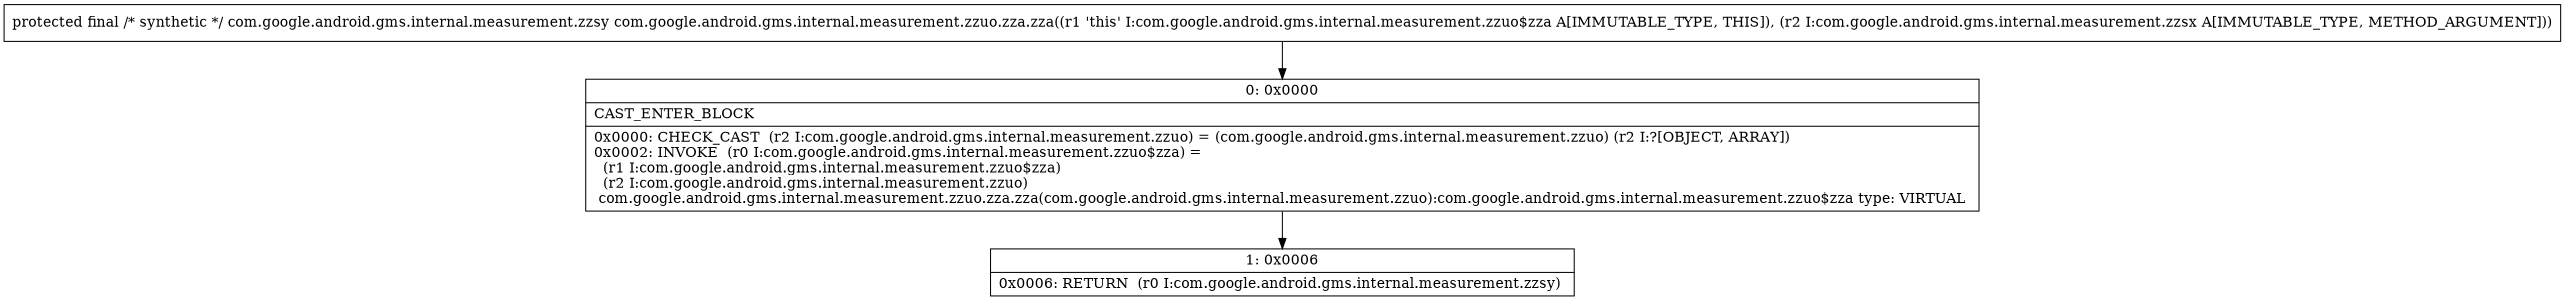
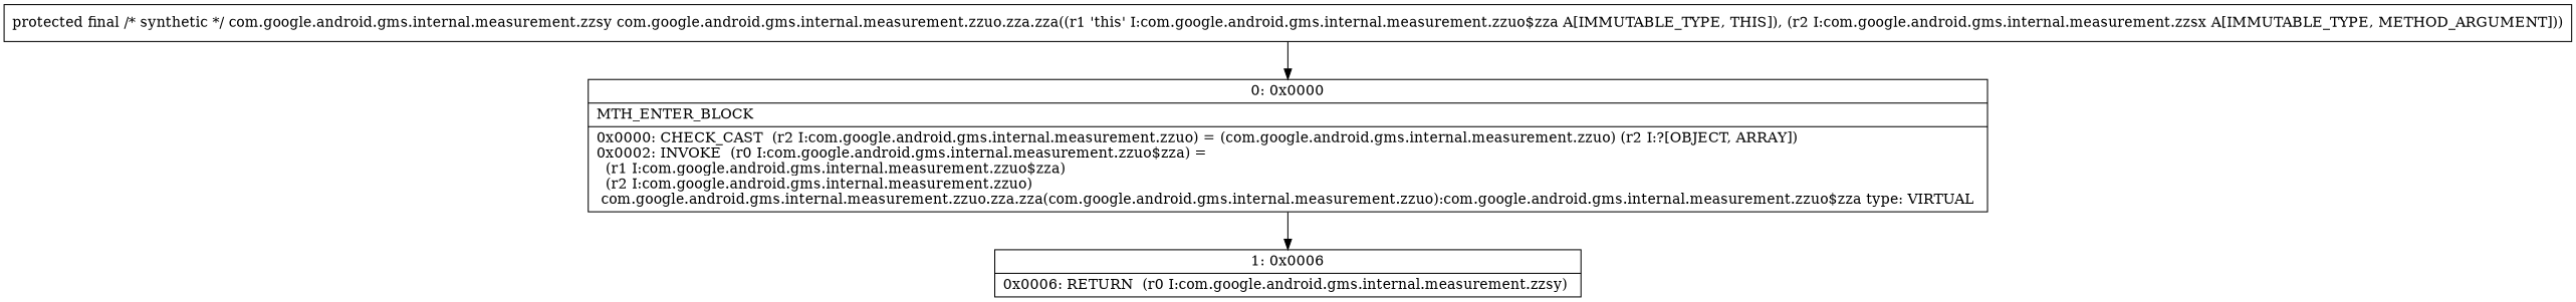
  digraph {
    node [shape=record]
-   n1 [label="{0\:\ 0x0000|CAST_ENTER_BLOCK\l|0x0000: CHECK_CAST  (r2 I:com.google.android.gms.internal.measurement.zzuo) = (com.google.android.gms.internal.measurement.zzuo) (r2 I:?[OBJECT, ARRAY]) \l0x0002: INVOKE  (r0 I:com.google.android.gms.internal.measurement.zzuo$zza) = \l  (r1 I:com.google.android.gms.internal.measurement.zzuo$zza)\l  (r2 I:com.google.android.gms.internal.measurement.zzuo)\l com.google.android.gms.internal.measurement.zzuo.zza.zza(com.google.android.gms.internal.measurement.zzuo):com.google.android.gms.internal.measurement.zzuo$zza type: VIRTUAL \l}"]
+   n1 [label="{0\:\ 0x0000|MTH_ENTER_BLOCK\l|0x0000: CHECK_CAST  (r2 I:com.google.android.gms.internal.measurement.zzuo) = (com.google.android.gms.internal.measurement.zzuo) (r2 I:?[OBJECT, ARRAY]) \l0x0002: INVOKE  (r0 I:com.google.android.gms.internal.measurement.zzuo$zza) = \l  (r1 I:com.google.android.gms.internal.measurement.zzuo$zza)\l  (r2 I:com.google.android.gms.internal.measurement.zzuo)\l com.google.android.gms.internal.measurement.zzuo.zza.zza(com.google.android.gms.internal.measurement.zzuo):com.google.android.gms.internal.measurement.zzuo$zza type: VIRTUAL \l}"]
    n2 [label="{1\:\ 0x0006|0x0006: RETURN  (r0 I:com.google.android.gms.internal.measurement.zzsy) \l}"]
    n3 [label="{protected final \/* synthetic *\/ com.google.android.gms.internal.measurement.zzsy com.google.android.gms.internal.measurement.zzuo.zza.zza((r1 'this' I:com.google.android.gms.internal.measurement.zzuo$zza A[IMMUTABLE_TYPE, THIS]), (r2 I:com.google.android.gms.internal.measurement.zzsx A[IMMUTABLE_TYPE, METHOD_ARGUMENT])) }"]
    n1 -> n2
    n3 -> n1
  }
